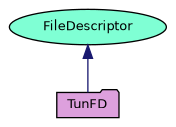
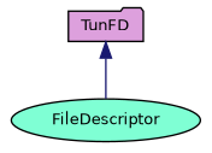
  digraph {
    node [color=black fontname=Helvetica fontsize=10 style=filled]
    n1 [fillcolor=plum fontcolor=black height=0.2 label=TunFD shape=folder width=0.4]
    n2 [fillcolor=aquamarine height=0.2 label=FileDescriptor shape=ellipse width=0.4]
-   n2 -> n1 [color=midnightblue dir=back fontname=Helvetica fontsize=10 labelfontname=Helvetica labelfontsize=10 style=solid]
+   n1 -> n2 [color=midnightblue dir=back fontname=Helvetica fontsize=10 labelfontname=Helvetica labelfontsize=10 style=solid]
  }
